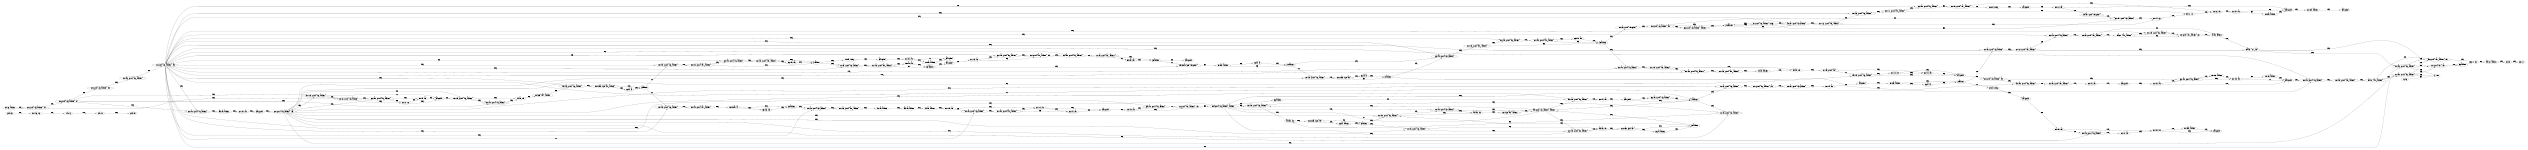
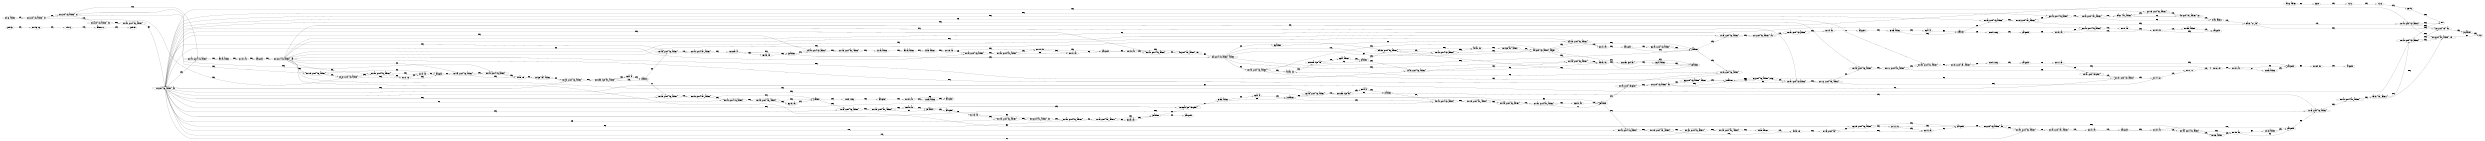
  digraph {
    rankdir=LR
    n1 [label="push rbp"]
    n2 [label="mov rbp , rsp"]
    n3 [label="push r13"]
-   n4 [label="push r12"]
+   n4 [label="address r12"]
    n5 [label="push rbx"]
    n6 [label="sub rsp , address"]
    n7 [label="mov qword [ rbp - address ] , rdi"]
    n8 [label="mov qword [ rbp - address ] , rsi"]
    n9 [label="mov rcx , qword [ rbp - address ]"]
    n10 [label="mov qword [ rbp - address ] , rdx"]
    n11 [label="mov rax , qword [ rbp - address ]"]
    n12 [label="mov rdx , qword [ rbp - address ]"]
    n13 [label="mov rax , qword [ rbp - address ]"]
    n14 [label="mov rax , qword [ rbp - address ]"]
    n15 [label="mov rsi , rcx"]
    n16 [label="mov rax , qword [ rbp - address ]"]
    n17 [label="add rax , address"]
    n18 [label="call symbol"]
    n19 [label="add rax , rdx"]
    n20 [label="mov qword [ rbp - address ] , rax"]
    n21 [label="mov rax , qword [ rbp - address ]"]
    n22 [label="mov rax , qword [ rbp - address ]"]
    n23 [label="mov rax , qword [ rbp - address ]"]
    n24 [label="mov rax , qword [ rbp - address ]"]
    n25 [label="mov rax , qword [ rbp - address ]"]
    n26 [label="mov rax , qword [ rbp - address ]"]
    n27 [label="mov rax , qword [ rbp - address ]"]
    n28 [label="mov rax , qword [ rbp - address ]"]
    n29 [label="mov rax , qword [ rbp - address ]"]
    n30 [label="mov rax , qword [ rbp - address ]"]
    n31 [label="mov rax , qword [ rbp - address ]"]
    n32 [label="mov rax , qword [ rbp - address ]"]
    n33 [label="mov rax , qword [ rbp - address ]"]
    n34 [label="mov rax , qword [ rbp - address ]"]
    n35 [label="mov rax , qword [ rbp - address ]"]
    n36 [label="mov rax , qword [ rbp - address ]"]
    n37 [label="mov rax , qword [ rbp - address ]"]
    n38 [label="mov rax , qword [ rbp - address ]"]
    n39 [label="mov rax , qword [ rbp - address ]"]
    n40 [label="mov rax , qword [ rbp - address ]"]
    n41 [label="mov rdx , qword [ rbp - address ]"]
    n42 [label="mov rax , qword [ rbp - address ]"]
    n43 [label="mov rax , qword [ rbp - address ]"]
    n44 [label="movzx eax , byte [ rax + address ]"]
    n45 [label="mov rdx , qword [ rax + address ]"]
    n46 [label="mov rax , qword [ rax + address ]"]
    n47 [label="mov rax , qword [ rax + address ]"]
    n48 [label="mov rax , qword [ rax + address ]"]
    n49 [label="mov rax , qword [ rax + address ]"]
    n50 [label="mov rax , qword [ rax + address ]"]
    n51 [label="mov qword [ rax + address ] , rdx"]
    n52 [label="mov rdx , qword [ rax + address ]"]
    n53 [label="mov qword [ rax + address ] , rdx"]
    n54 [label="mov rax , qword [ rax + address ]"]
    n55 [label="mov rax , qword [ rax + address ]"]
    n56 [label="mov rdx , qword [ rax + address ]"]
    n57 [label="mov rax , qword [ rax + address ]"]
    n58 [label="mov rsi , qword [ rax + address ]"]
    n59 [label="mov rax , qword [ rax + address ]"]
    n60 [label="mov rax , qword [ rax + address ]"]
    n61 [label="mov r13 , qword [ rax + address ]"]
    n62 [label="mov qword [ rax + address ] , rdx"]
    n63 [label="mov qword [ rdx ] , rax"]
    n64 [label=retn]
    n65 [label="mov rax , qword [ rax + address ]"]
    n66 [label="mov qword [ rdx + address ] , rcx"]
    n67 [label="mov r12 , qword [ rax + address ]"]
    n68 [label="mov rbx , qword [ rax + address ]"]
    n69 [label="mov rdi , rax"]
    n70 [label="call symbol"]
    n71 [label="mov qword [ rbp - address ] , rax"]
    n72 [label="mov rdx , qword [ rbp - address ]"]
    n73 [label="mov rax , qword [ rbp - address ]"]
    n74 [label="mov rax , qword [ rbp - address ]"]
    n75 [label="mov rdx , qword [ rbp - address ]"]
    n76 [label="mov rax , qword [ rbp - address ]"]
    n77 [label="mov rdx , qword [ rbp - address ]"]
    n78 [label="mov rdx , qword [ rbp - address ]"]
    n79 [label="mov rdx , qword [ rbp - address ]"]
    n80 [label="mov rax , qword [ rbp - address ]"]
    n81 [label="mov rax , qword [ rbp - address ]"]
    n82 [label="mov rdi , rax"]
    n83 [label="mov rdi , rax"]
    n84 [label="movzx eax , byte [ rax ]"]
    n85 [label="mov rax , qword [ rbp - address ]"]
    n86 [label="add rax , rdx"]
    n87 [label="mov qword [ rbp - address ] , rax"]
    n88 [label="mov rax , qword [ rbp - address ]"]
    n89 [label="add rax , rdx"]
    n90 [label="mov rax , qword [ rbp - address ]"]
    n91 [label="add rax , rdx"]
    n92 [label="mov rsi , rdx"]
    n93 [label="call symbol"]
    n94 [label="mov rsi , rax"]
    n95 [label="mov byte [ rax ] , address"]
    n96 [label="test al , al"]
    n97 [label="je address"]
    n98 [label="jb address"]
    n99 [label="movzx eax , al"]
    n100 [label="mov edi , string"]
    n101 [label="cmp rdx , rax"]
    n102 [label="call symbol"]
    n103 [label="test rax , rax"]
    n104 [label="jne address"]
    n105 [label="mov rdi , rax"]
    n106 [label="test rax , rax"]
    n107 [label="jne address"]
    n108 [label="mov qword [ rbp - address ] , address"]
    n109 [label="jmp address"]
    n110 [label="ja address"]
    n111 [label="add qword [ rbp - address ] , address"]
    n112 [label="shr rax , address"]
    n113 [label="movzx eax , byte [ rel symbol ]"]
    n114 [label="call symbol"]
    n115 [label="xor eax , address"]
    n116 [label="mov rdx , rax"]
    n117 [label="test al , al"]
    n118 [label="jne address"]
    n119 [label="mov eax , address"]
    n120 [label="call symbol"]
    n121 [label="call symbol"]
    n122 [label="add rax , address"]
    n123 [label="shl rax , address"]
    n124 [label="mov rdx , rax"]
    n125 [label="mov rsi , rdx"]
    n126 [label="mov rdi , rax"]
    n127 [label="call symbol"]
    n128 [label="mov rdx , rax"]
    n129 [label="jbe address"]
    n130 [label="test al , al"]
    n131 [label="je address"]
    n132 [label="test rax , rax"]
    n133 [label="jne address"]
    n134 [label="call symbol"]
    n135 [label="cmp rax , qword [ rbp - address ]"]
    n136 [label="movzx eax , byte [ rax ]"]
    n137 [label="mov rax , qword [ rbp - address ]"]
    n138 [label="mov rax , qword [ rel symbol ]"]
    n139 [label="cmp rdx , rax"]
    n140 [label="mov qword [ rbp - address ] , rax"]
    n141 [label="add rax , rdx"]
    n142 [label="cmp qword [ rbp - address ] , address"]
    n143 [label="jne address"]
    n144 [label="mov rdx , qword [ rbp - address ]"]
    n145 [label="lea rdx , [ rax + address ]"]
    n146 [label="cmp al , address"]
    n147 [label="je address"]
    n148 [label="mov byte [ rax ] , address"]
    n149 [label="movzx eax , byte [ rax ]"]
    n150 [label="mov rdi , rax"]
    n151 [label="call symbol"]
    n152 [label="xor eax , address"]
    n153 [label="test al , al"]
    n154 [label="je address"]
    n155 [label="mov edi , string"]
    n156 [label="call symbol"]
    n157 [label="lea rdx , [ rsi + rax ]"]
    n158 [label="mov rdx , rax"]
    n159 [label="mov rax , qword [ rax ]"]
    n160 [label="shl rax , address"]
    n161 [label="mov rdi , rax"]
    n162 [label="mov qword [ rbp - address ] , rax"]
    n163 [label="mov rax , qword [ rbp - address ]"]
    n164 [label="mov ecx , address"]
    n165 [label="mov rdx , rax"]
    n166 [label="mov rdi , rax"]
    n167 [label="call symbol"]
    n168 [label="mov rdi , rax"]
    n169 [label="call symbol"]
    n170 [label="mov esi , address"]
    n171 [label="mov qword [ rbp - address ] , string"]
    n172 [label="mov r9 , r63"]
    n173 [label=nop]
    n174 [label="jmp address"]
    n175 [label="add rsp , address"]
-   n176 [label="pop rbx"]
+   n176 [label="pop xor"]
    n177 [label="cmp al , address"]
    n178 [label="jne address"]
    n179 [label="lea rcx , [ rax + address ]"]
    n180 [label="shl rax , address"]
    n181 [label="mov rdi , rdx"]
    n182 [label="mov eax , address"]
    n183 [label="call symbol"]
    n184 [label="mov r8 , r12"]
    n185 [label="mov rcx , rbx"]
    n186 [label="mov edi , string"]
    n187 [label="call symbol"]
    n188 [label="mov rdi , rax"]
    n189 [label="mov rsi , rax"]
    n190 [label="mov rax , qword [ rel symbol ]"]
    n191 [label="call symbol"]
-   n192 [label="mov edi , address"]
+   n192 [label="mov edi , rbx"]
    n193 [label="mov eax , address"]
    n194 [label="call symbol"]
    n195 [label="pop r12"]
+   n196 [label="pop r13"]
    n197 [label="pop rbp"]
    n1 -> n2 [label=CFG]
    n2 -> n3 [label=CFG]
    n3 -> n4 [label=DFG]
    n4 -> n5 [label=CFG]
    n6 -> n7 [label=CFG]
    n7 -> n8 [label=CFG]
    n7 -> n9 [label=DFG]
-   n8 -> n10 [label=CFG]
+   n8 -> n10 [label=DFG]
    n8 -> n11 [label=DFG]
    n8 -> n12 [label=DFG]
    n8 -> n13 [label=DFG]
    n9 -> n14 [label=CFG]
    n9 -> n15 [label=DFG]
    n10 -> n16 [label=DFG]
    n11 -> n17 [label=DFG]
    n12 -> n9 [label=CFG]
    n12 -> n18 [label=DFG]
    n13 -> n19 [label=DFG]
    n14 -> n15 [label=CFG]
    n14 -> n82 [label=DFG]
    n15 -> n18 [label=DFG]
    n15 -> n82 [label=CFG]
    n16 -> n20 [label=DFG]
    n17 -> n69 [label=DFG]
    n18 -> n72 [label=CFG]
    n19 -> n95 [label=DFG]
    n20 -> n11 [label=CFG]
    n20 -> n21 [label=DFG]
    n20 -> n22 [label=DFG]
    n20 -> n23 [label=DFG]
    n20 -> n24 [label=DFG]
    n20 -> n25 [label=DFG]
    n20 -> n26 [label=DFG]
    n20 -> n27 [label=DFG]
    n20 -> n28 [label=DFG]
    n20 -> n29 [label=DFG]
    n20 -> n30 [label=DFG]
    n20 -> n31 [label=DFG]
    n20 -> n32 [label=DFG]
    n20 -> n33 [label=DFG]
    n20 -> n34 [label=DFG]
    n20 -> n35 [label=DFG]
    n20 -> n36 [label=DFG]
    n20 -> n37 [label=DFG]
    n20 -> n38 [label=DFG]
    n20 -> n39 [label=DFG]
    n20 -> n40 [label=DFG]
    n20 -> n41 [label=DFG]
    n20 -> n42 [label=DFG]
    n20 -> n43 [label=DFG]
    n21 -> n44 [label=DFG]
    n22 -> n45 [label=DFG]
    n23 -> n46 [label=DFG]
    n24 -> n47 [label=DFG]
    n25 -> n48 [label=DFG]
    n26 -> n49 [label=DFG]
    n27 -> n50 [label=DFG]
    n28 -> n51 [label=DFG]
    n29 -> n52 [label=DFG]
    n30 -> n53 [label=DFG]
    n31 -> n54 [label=DFG]
    n32 -> n55 [label=DFG]
    n33 -> n56 [label=DFG]
    n34 -> n57 [label=DFG]
    n35 -> n58 [label=DFG]
    n36 -> n59 [label=DFG]
    n37 -> n60 [label=DFG]
    n38 -> n61 [label=DFG]
    n39 -> n62 [label=DFG]
    n39 -> n63 [label=DFG]
    n39 -> n64 [label=DFG]
    n40 -> n65 [label=DFG]
    n41 -> n66 [label=DFG]
    n42 -> n67 [label=DFG]
    n43 -> n68 [label=DFG]
    n44 -> n96 [label=CFG]
    n44 -> n97 [label=DFG]
    n45 -> n24 [label=CFG]
    n45 -> n98 [label=DFG]
    n46 -> n99 [label=DFG]
    n47 -> n98 [label=DFG]
    n47 -> n101 [label=CFG]
    n48 -> n103 [label=CFG]
    n48 -> n104 [label=DFG]
    n49 -> n112 [label=DFG]
    n50 -> n125 [label=CFG]
    n50 -> n126 [label=DFG]
    n51 -> n108 [label=CFG]
    n52 -> n32 [label=CFG]
    n52 -> n129 [label=DFG]
    n53 -> n31 [label=CFG]
    n54 -> n132 [label=CFG]
    n54 -> n133 [label=DFG]
    n55 -> n129 [label=DFG]
    n55 -> n139 [label=CFG]
    n56 -> n36 [label=CFG]
    n56 -> n141 [label=DFG]
    n57 -> n145 [label=DFG]
    n58 -> n40 [label=CFG]
    n58 -> n157 [label=DFG]
    n59 -> n160 [label=DFG]
    n60 -> n166 [label=DFG]
    n61 -> n42 [label=CFG]
    n61 -> n172 [label=DFG]
    n62 -> n173 [label=CFG]
    n63 -> n174 [label=CFG]
    n65 -> n179 [label=DFG]
    n65 -> n180 [label=DFG]
    n66 -> n180 [label=CFG]
    n67 -> n43 [label=CFG]
    n67 -> n184 [label=DFG]
    n68 -> n185 [label=DFG]
    n68 -> n186 [label=CFG]
    n69 -> n70 [label=DFG]
    n70 -> n71 [label=DFG]
    n71 -> n12 [label=CFG]
    n71 -> n14 [label=DFG]
    n71 -> n72 [label=DFG]
    n71 -> n73 [label=DFG]
    n71 -> n74 [label=DFG]
    n71 -> n75 [label=DFG]
    n71 -> n76 [label=DFG]
    n71 -> n77 [label=DFG]
    n71 -> n78 [label=DFG]
    n71 -> n79 [label=DFG]
    n71 -> n80 [label=DFG]
    n71 -> n81 [label=DFG]
    n72 -> n13 [label=CFG]
    n72 -> n19 [label=DFG]
    n73 -> n83 [label=DFG]
    n74 -> n84 [label=DFG]
    n75 -> n85 [label=CFG]
    n75 -> n86 [label=DFG]
    n76 -> n87 [label=DFG]
    n77 -> n88 [label=CFG]
    n77 -> n89 [label=DFG]
    n78 -> n90 [label=CFG]
    n78 -> n91 [label=DFG]
    n79 -> n92 [label=DFG]
    n79 -> n93 [label=DFG]
    n80 -> n62 [label=DFG]
    n80 -> n63 [label=DFG]
    n80 -> n64 [label=DFG]
    n81 -> n94 [label=DFG]
    n82 -> n18 [label=DFG]
    n83 -> n121 [label=DFG]
    n84 -> n130 [label=CFG]
    n84 -> n131 [label=DFG]
    n85 -> n86 [label=DFG]
    n86 -> n136 [label=DFG]
    n87 -> n137 [label=DFG]
    n88 -> n89 [label=DFG]
    n89 -> n148 [label=DFG]
    n90 -> n91 [label=DFG]
    n91 -> n149 [label=DFG]
    n92 -> n93 [label=DFG]
    n92 -> n161 [label=CFG]
    n93 -> n162 [label=DFG]
    n94 -> n181 [label=CFG]
    n95 -> n21 [label=CFG]
    n96 -> n97 [label=CFG]
    n97 -> n22 [label=CFG]
    n97 -> n23 [label=CFG]
    n98 -> n25 [label=CFG]
    n98 -> n100 [label=CFG]
    n99 -> n106 [label=CFG]
    n99 -> n107 [label=DFG]
    n100 -> n102 [label=CFG]
    n101 -> n98 [label=CFG]
    n102 -> n105 [label=DFG]
    n103 -> n104 [label=CFG]
    n104 -> n113 [label=CFG]
    n104 -> n114 [label=CFG]
    n105 -> n119 [label=CFG]
    n105 -> n120 [label=DFG]
    n106 -> n107 [label=CFG]
    n107 -> n26 [label=CFG]
    n107 -> n108 [label=CFG]
    n108 -> n85 [label=DFG]
    n108 -> n88 [label=DFG]
    n108 -> n90 [label=DFG]
    n108 -> n109 [label=CFG]
    n108 -> n110 [label=DFG]
    n108 -> n111 [label=DFG]
    n109 -> n73 [label=CFG]
    n110 -> n75 [label=CFG]
    n110 -> n76 [label=CFG]
    n111 -> n73 [label=CFG]
    n111 -> n85 [label=DFG]
    n111 -> n88 [label=DFG]
    n111 -> n90 [label=DFG]
    n111 -> n110 [label=DFG]
    n112 -> n122 [label=DFG]
    n113 -> n115 [label=DFG]
    n114 -> n116 [label=DFG]
    n115 -> n117 [label=CFG]
    n115 -> n118 [label=DFG]
    n116 -> n30 [label=CFG]
    n116 -> n53 [label=DFG]
    n117 -> n118 [label=CFG]
    n118 -> n29 [label=CFG]
    n118 -> n74 [label=CFG]
    n119 -> n120 [label=CFG]
    n121 -> n110 [label=DFG]
    n121 -> n135 [label=CFG]
    n122 -> n123 [label=DFG]
    n123 -> n124 [label=DFG]
    n124 -> n27 [label=CFG]
    n124 -> n125 [label=DFG]
    n125 -> n126 [label=CFG]
    n125 -> n127 [label=DFG]
    n126 -> n127 [label=DFG]
    n127 -> n128 [label=DFG]
    n128 -> n28 [label=CFG]
    n128 -> n51 [label=DFG]
    n129 -> n33 [label=CFG]
    n129 -> n138 [label=CFG]
    n130 -> n131 [label=CFG]
    n131 -> n29 [label=CFG]
    n131 -> n34 [label=CFG]
    n132 -> n133 [label=CFG]
    n133 -> n113 [label=CFG]
    n133 -> n134 [label=CFG]
    n135 -> n110 [label=CFG]
    n136 -> n146 [label=CFG]
    n136 -> n147 [label=DFG]
    n137 -> n150 [label=DFG]
    n138 -> n140 [label=DFG]
    n139 -> n129 [label=CFG]
    n140 -> n142 [label=CFG]
    n140 -> n143 [label=DFG]
    n140 -> n144 [label=DFG]
    n141 -> n159 [label=DFG]
    n142 -> n143 [label=CFG]
    n143 -> n38 [label=CFG]
    n143 -> n171 [label=CFG]
    n144 -> n172 [label=CFG]
    n145 -> n39 [label=CFG]
    n145 -> n62 [label=DFG]
    n146 -> n147 [label=CFG]
    n147 -> n77 [label=CFG]
    n147 -> n78 [label=CFG]
    n148 -> n111 [label=CFG]
    n149 -> n177 [label=CFG]
    n149 -> n178 [label=DFG]
    n150 -> n151 [label=DFG]
    n151 -> n152 [label=DFG]
    n152 -> n153 [label=CFG]
    n152 -> n154 [label=DFG]
    n153 -> n154 [label=CFG]
    n154 -> n35 [label=CFG]
    n154 -> n155 [label=CFG]
    n155 -> n156 [label=CFG]
    n156 -> n158 [label=DFG]
    n157 -> n63 [label=DFG]
    n157 -> n80 [label=CFG]
    n158 -> n81 [label=CFG]
    n158 -> n181 [label=DFG]
    n159 -> n79 [label=CFG]
    n159 -> n161 [label=DFG]
    n160 -> n141 [label=DFG]
    n161 -> n93 [label=DFG]
    n162 -> n37 [label=CFG]
    n162 -> n163 [label=DFG]
    n163 -> n164 [label=CFG]
    n163 -> n165 [label=DFG]
    n164 -> n165 [label=CFG]
    n165 -> n169 [label=DFG]
    n165 -> n170 [label=CFG]
    n166 -> n167 [label=DFG]
    n167 -> n168 [label=DFG]
    n168 -> n163 [label=CFG]
    n168 -> n169 [label=DFG]
    n169 -> n34 [label=CFG]
    n170 -> n169 [label=CFG]
    n171 -> n38 [label=CFG]
    n171 -> n143 [label=DFG]
    n171 -> n144 [label=DFG]
    n172 -> n184 [label=CFG]
-   n173 -> n175 [label=CFG]
    n174 -> n173 [label=CFG]
    n175 -> n176 [label=CFG]
    n176 -> n195 [label=CFG]
    n177 -> n178 [label=CFG]
    n178 -> n77 [label=CFG]
    n178 -> n111 [label=CFG]
    n179 -> n41 [label=CFG]
    n179 -> n66 [label=DFG]
    n180 -> n157 [label=DFG]
    n181 -> n182 [label=CFG]
    n181 -> n183 [label=DFG]
    n182 -> n183 [label=CFG]
    n184 -> n185 [label=CFG]
    n185 -> n188 [label=CFG]
    n186 -> n187 [label=CFG]
    n187 -> n189 [label=DFG]
    n188 -> n191 [label=DFG]
    n188 -> n193 [label=CFG]
    n189 -> n190 [label=CFG]
    n189 -> n191 [label=DFG]
    n190 -> n144 [label=CFG]
    n191 -> n192 [label=CFG]
    n192 -> n194 [label=CFG]
    n193 -> n191 [label=CFG]
+   n195 -> n196 [label=CFG]
+   n196 -> n197 [label=CFG]
    n197 -> n64 [label=CFG]
  }
